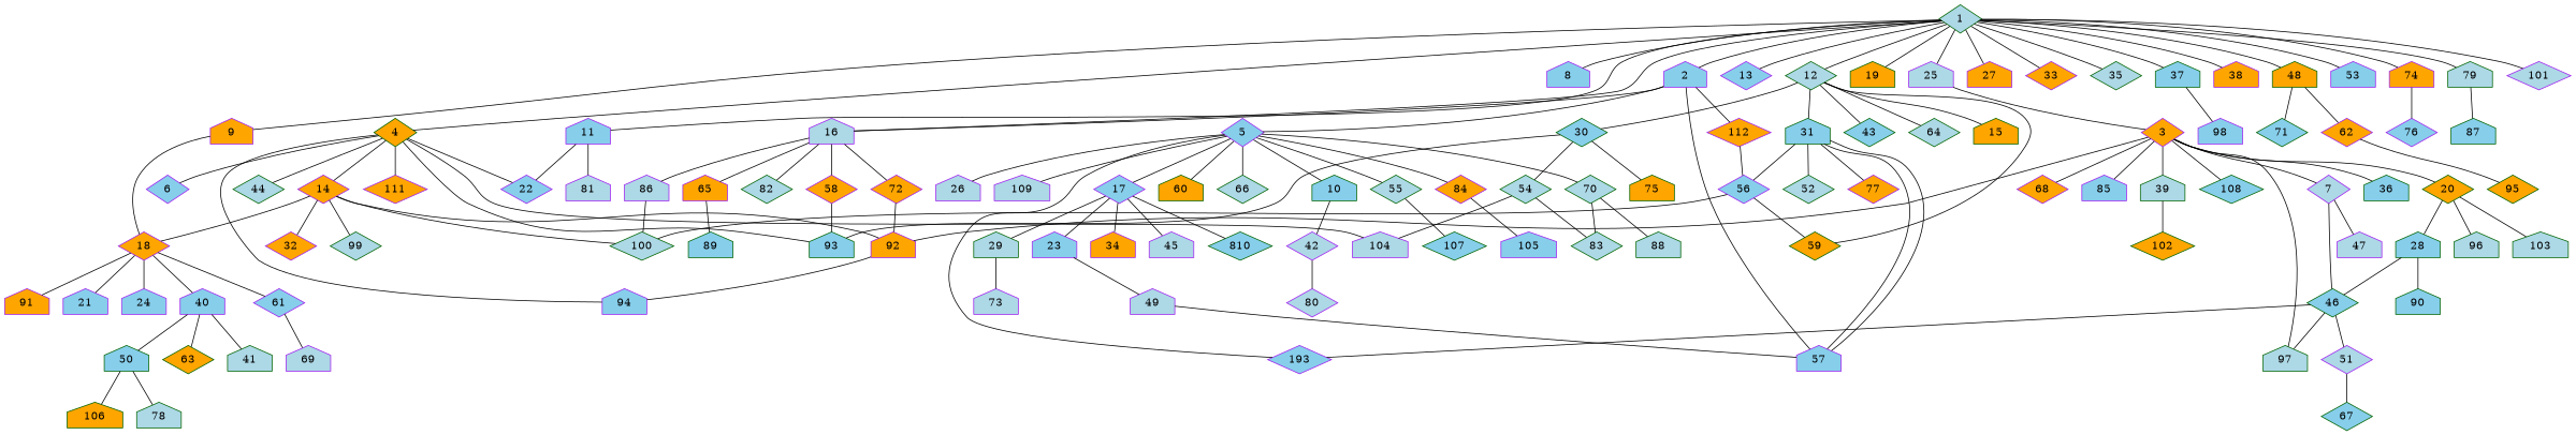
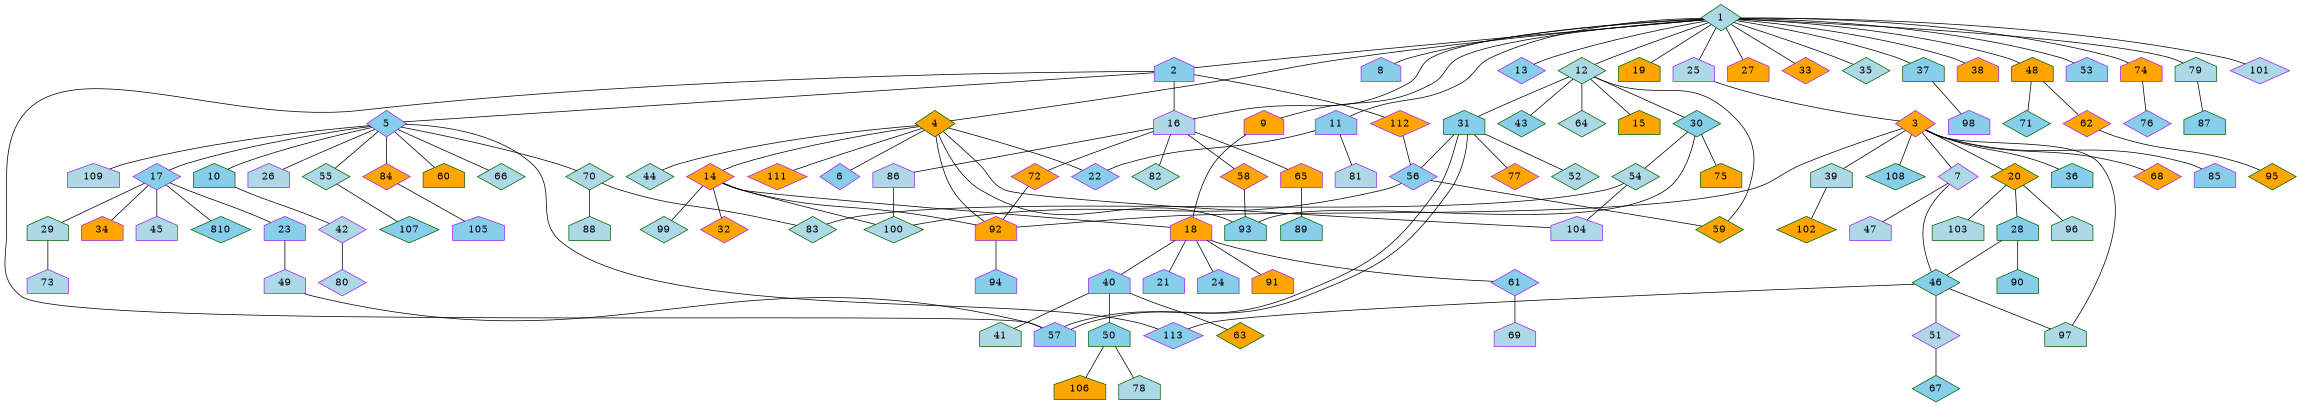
  graph {
    node [color=purple fillcolor=lightblue shape=house style=filled]
    1 [color=darkgreen shape=diamond]
    2 [fillcolor=skyblue]
    4 [color=darkgreen fillcolor=orange shape=diamond]
    8 [fillcolor=skyblue]
    9 [fillcolor=orange]
    11 [fillcolor=skyblue]
    12 [color=darkgreen shape=diamond]
    13 [fillcolor=skyblue shape=diamond]
    16
    19 [color=darkgreen fillcolor=orange]
    25
    27 [fillcolor=orange]
    33 [fillcolor=orange shape=diamond]
    35 [color=darkgreen shape=diamond]
    37 [color=darkgreen fillcolor=skyblue]
    38 [fillcolor=orange]
    48 [color=darkgreen fillcolor=orange]
    53 [fillcolor=skyblue]
    74 [fillcolor=orange]
    79 [color=darkgreen]
    101 [shape=diamond]
    5 [fillcolor=skyblue shape=diamond]
    57 [fillcolor=skyblue]
    112 [fillcolor=orange shape=diamond]
    3 [fillcolor=orange shape=diamond]
    7 [shape=diamond]
    20 [color=darkgreen fillcolor=orange shape=diamond]
    36 [color=darkgreen fillcolor=skyblue]
    39 [color=darkgreen]
    68 [fillcolor=orange shape=diamond]
    85 [fillcolor=skyblue]
    92 [fillcolor=orange]
    97 [color=darkgreen]
    108 [color=darkgreen fillcolor=skyblue shape=diamond]
    6 [fillcolor=skyblue shape=diamond]
    14 [fillcolor=orange shape=diamond]
    22 [fillcolor=skyblue shape=diamond]
    44 [color=darkgreen shape=diamond]
    93 [color=darkgreen fillcolor=skyblue]
    104
    111 [fillcolor=orange shape=diamond]
-   18 [fillcolor=orange shape=diamond]
+   18 [fillcolor=orange]
    81
    15 [color=darkgreen fillcolor=orange]
    30 [color=darkgreen fillcolor=skyblue shape=diamond]
    31 [color=darkgreen fillcolor=skyblue]
    43 [color=darkgreen fillcolor=skyblue shape=diamond]
    59 [color=darkgreen fillcolor=orange shape=diamond]
    64 [color=darkgreen shape=diamond]
    58 [fillcolor=orange shape=diamond]
    65 [fillcolor=orange]
    72 [fillcolor=orange shape=diamond]
    82 [color=darkgreen shape=diamond]
    86
    98 [fillcolor=skyblue]
    62 [fillcolor=orange shape=diamond]
    71 [color=darkgreen fillcolor=skyblue shape=diamond]
    76 [fillcolor=skyblue shape=diamond]
    87 [color=darkgreen fillcolor=skyblue]
    10 [color=darkgreen fillcolor=skyblue]
    17 [fillcolor=skyblue shape=diamond]
    26
    55 [color=darkgreen shape=diamond]
    60 [color=darkgreen fillcolor=orange]
    66 [color=darkgreen shape=diamond]
    70 [color=darkgreen shape=diamond]
    84 [fillcolor=orange shape=diamond]
    109
-   113 [fillcolor=skyblue shape=diamond label=193]
+   113 [fillcolor=skyblue shape=diamond]
    56 [fillcolor=skyblue shape=diamond]
    46 [color=darkgreen fillcolor=skyblue shape=diamond]
    47
    28 [color=darkgreen fillcolor=skyblue]
    96 [color=darkgreen]
    103 [color=darkgreen]
    102 [color=darkgreen fillcolor=orange shape=diamond]
    94 [fillcolor=skyblue]
    32 [fillcolor=orange shape=diamond]
    99 [color=darkgreen shape=diamond]
    100 [color=darkgreen shape=diamond]
    42 [shape=diamond]
    23 [fillcolor=skyblue]
    29 [color=darkgreen]
    34 [fillcolor=orange]
    45
    n86 [color=darkgreen fillcolor=skyblue label=810 shape=diamond]
    107 [color=darkgreen fillcolor=skyblue shape=diamond]
    83 [color=darkgreen shape=diamond]
    88 [color=darkgreen]
    105 [fillcolor=skyblue]
    51 [shape=diamond]
    21 [fillcolor=skyblue]
    24 [fillcolor=skyblue]
    40 [fillcolor=skyblue]
    61 [fillcolor=skyblue shape=diamond]
    91 [fillcolor=orange]
    80 [shape=diamond]
    54 [color=darkgreen shape=diamond]
    75 [color=darkgreen fillcolor=orange]
    52 [color=darkgreen shape=diamond]
    77 [fillcolor=orange shape=diamond]
    89 [color=darkgreen fillcolor=skyblue]
    49
    73
    41 [color=darkgreen]
    50 [color=darkgreen fillcolor=skyblue]
    63 [color=darkgreen fillcolor=orange shape=diamond]
    69
    90 [color=darkgreen fillcolor=skyblue]
    78 [color=darkgreen]
    106 [color=darkgreen fillcolor=orange]
    67 [color=darkgreen fillcolor=skyblue shape=diamond]
    95 [color=darkgreen fillcolor=orange shape=diamond]
    1 -- 2
    1 -- 4
    1 -- 8
    1 -- 9
    1 -- 11
    1 -- 12
    1 -- 13
    1 -- 16
    1 -- 19
    1 -- 25
    1 -- 27
    1 -- 33
    1 -- 35
    1 -- 37
    1 -- 38
    1 -- 48
    1 -- 53
    1 -- 74
    1 -- 79
    1 -- 101
    2 -- 16
    2 -- 5
    2 -- 57
    2 -- 112
-   4 -- 94
+   4 -- 92
    4 -- 6
    4 -- 14
    4 -- 22
    4 -- 44
    4 -- 93
    4 -- 104
    4 -- 111
    9 -- 18
    11 -- 22
    11 -- 81
    12 -- 15
    12 -- 30
    12 -- 31
    12 -- 43
    12 -- 59
    12 -- 64
    16 -- 58
    16 -- 65
    16 -- 72
    16 -- 82
    16 -- 86
    25 -- 3
    37 -- 98
    48 -- 62
    48 -- 71
    74 -- 76
    79 -- 87
    5 -- 10
    5 -- 17
    5 -- 26
    5 -- 55
    5 -- 60
    5 -- 66
    5 -- 70
    5 -- 84
    5 -- 109
    5 -- 113
    112 -- 56
    3 -- 7
    3 -- 20
    3 -- 36
    3 -- 39
    3 -- 68
    3 -- 85
    3 -- 92
    3 -- 97
    3 -- 108
    7 -- 46
    7 -- 47
    20 -- 28
    20 -- 96
    20 -- 103
    39 -- 102
    92 -- 94
    14 -- 92
    14 -- 18
    14 -- 32
    14 -- 99
    14 -- 100
    18 -- 21
    18 -- 24
    18 -- 40
    18 -- 61
    18 -- 91
    30 -- 93
    30 -- 54
    30 -- 75
    31 -- 57
    31 -- 57
    31 -- 56
    31 -- 52
    31 -- 77
    58 -- 93
    65 -- 89
    72 -- 92
    86 -- 100
    62 -- 95
    10 -- 42
    17 -- 23
    17 -- 29
    17 -- 34
    17 -- 45
    17 -- n86
    55 -- 107
    70 -- 83
    70 -- 88
    84 -- 105
    56 -- 59
    56 -- 100
    46 -- 97
    46 -- 113
    46 -- 51
    28 -- 46
    28 -- 90
    42 -- 80
    23 -- 49
    29 -- 73
    51 -- 67
    40 -- 41
    40 -- 50
    40 -- 63
    61 -- 69
    54 -- 104
    54 -- 83
    49 -- 57
    50 -- 78
    50 -- 106
  }
